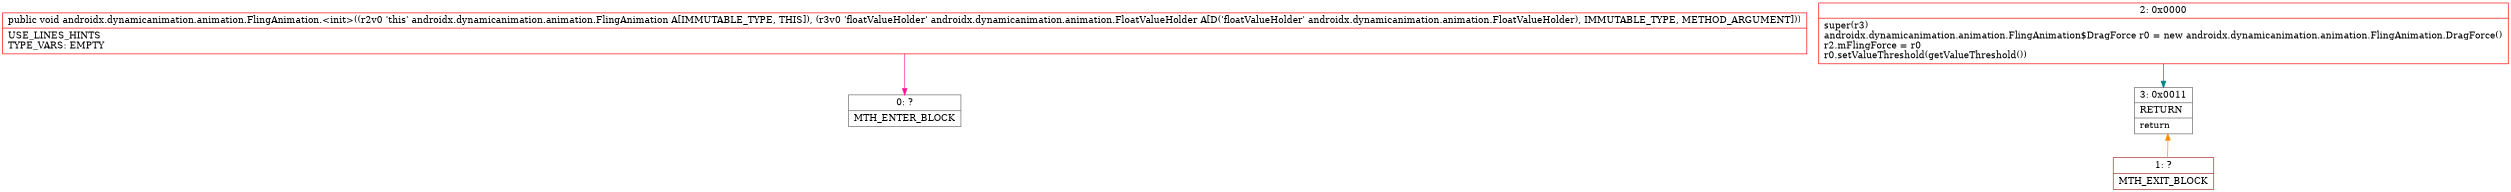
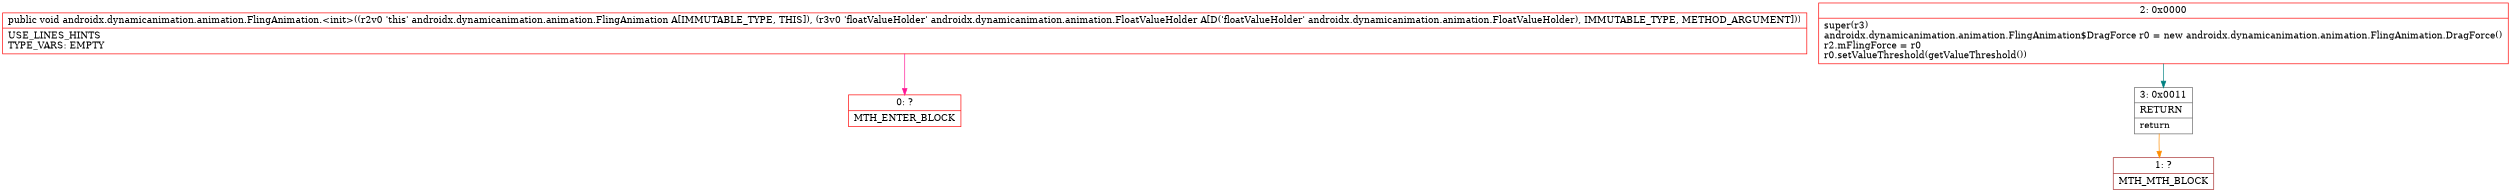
  digraph {
    node [color=gray40 shape=record]
-   n1 [label="{0\:\ ?|MTH_ENTER_BLOCK\l}"]
+   n1 [color=red label="{0\:\ ?|MTH_ENTER_BLOCK\l}"]
    n2 [color=red label="{2\:\ 0x0000|super(r3)\landroidx.dynamicanimation.animation.FlingAnimation$DragForce r0 = new androidx.dynamicanimation.animation.FlingAnimation.DragForce()\lr2.mFlingForce = r0\lr0.setValueThreshold(getValueThreshold())\l}"]
    n3 [label="{3\:\ 0x0011|RETURN\l|return\l}"]
-   n4 [color=brown label="{1\:\ ?|MTH_EXIT_BLOCK\l}"]
+   n4 [color=brown label="{1\:\ ?|MTH_MTH_BLOCK\l}"]
    n5 [color=red label="{public void androidx.dynamicanimation.animation.FlingAnimation.\<init\>((r2v0 'this' androidx.dynamicanimation.animation.FlingAnimation A[IMMUTABLE_TYPE, THIS]), (r3v0 'floatValueHolder' androidx.dynamicanimation.animation.FloatValueHolder A[D('floatValueHolder' androidx.dynamicanimation.animation.FloatValueHolder), IMMUTABLE_TYPE, METHOD_ARGUMENT]))  | USE_LINES_HINTS\lTYPE_VARS: EMPTY\l}"]
    n2 -> n3 [color=teal]
-   n4 -> n3 [color=darkorange]
+   n3 -> n4 [color=darkorange]
    n5 -> n1 [color=deeppink]
  }
